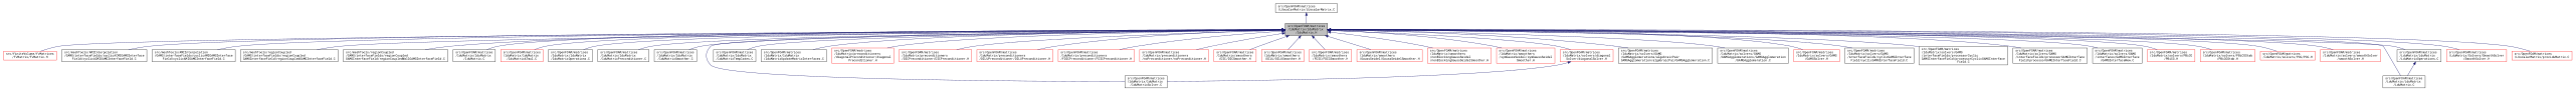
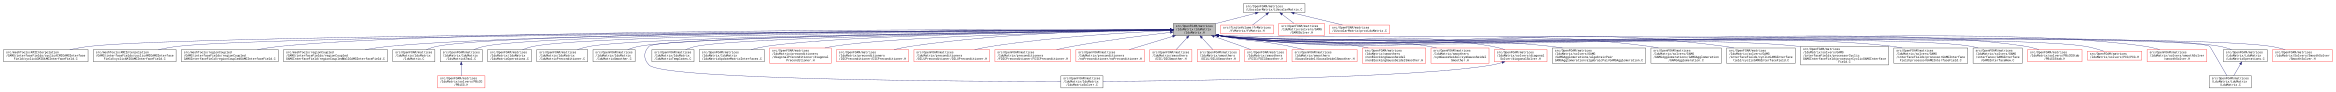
  digraph {
    fontname="Roboto Mono"
    node [color=black fontname="Roboto Mono" fontsize=10 shape=record]
    edge [color=midnightblue dir=back fontname="Roboto Mono" fontsize=10 labelfontname=Helvetica labelfontsize=10 style=solid]
    n1 [fillcolor=grey75 fontcolor=black height=0.2 label="src/OpenFOAM/matrices\l/lduMatrix/lduMatrix\l/lduMatrix.H" style=filled width=0.4]
    n2 [color=red height=0.2 label="src/finiteVolume/fvMatrices\l/fvMatrix/fvMatrix.H" width=0.4]
    n3 [height=0.2 label="src/meshTools/AMIInterpolation\l/GAMG/interfaceFields/cyclicACMIGAMGInterface\lField/cyclicACMIGAMGInterfaceField.C" width=0.4]
    n4 [height=0.2 label="src/meshTools/AMIInterpolation\l/GAMG/interfaceFields/cyclicAMIGAMGInterface\lField/cyclicAMIGAMGInterfaceField.C" width=0.4]
    n5 [height=0.2 label="src/meshTools/regionCoupled\l/GAMG/interfaceFields/regionCoupled\lGAMGInterfaceField/regionCoupledGAMGInterfaceField.C" width=0.4]
    n6 [height=0.2 label="src/meshTools/regionCoupled\l/GAMG/interfaceFields/regionCoupled\lGAMGInterfaceField/regionCoupledWallGAMGInterfaceField.C" width=0.4]
    n7 [height=0.2 label="src/OpenFOAM/matrices\l/lduMatrix/lduMatrix\l/lduMatrix.C" width=0.4]
-   n8 [color=red height=0.2 label="src/OpenFOAM/matrices\l/lduMatrix/lduMatrix\l/lduMatrixATmul.C" width=0.4]
+   n8 [height=0.2 label="src/OpenFOAM/matrices\l/lduMatrix/lduMatrix\l/lduMatrixATmul.C" width=0.4]
    n9 [height=0.2 label="src/OpenFOAM/matrices\l/lduMatrix/lduMatrix\l/lduMatrixOperations.C" width=0.4]
    n10 [height=0.2 label="src/OpenFOAM/matrices\l/lduMatrix/lduMatrix\l/lduMatrixPreconditioner.C" width=0.4]
    n11 [height=0.2 label="src/OpenFOAM/matrices\l/lduMatrix/lduMatrix\l/lduMatrixSmoother.C" width=0.4]
    n12 [height=0.2 label="src/OpenFOAM/matrices\l/lduMatrix/lduMatrix\l/lduMatrixSolver.C" width=0.4]
    n13 [height=0.2 label="src/OpenFOAM/matrices\l/lduMatrix/lduMatrix\l/lduMatrixTemplates.C" width=0.4]
    n14 [height=0.2 label="src/OpenFOAM/matrices\l/lduMatrix/lduMatrix\l/lduMatrixUpdateMatrixInterfaces.C" width=0.4]
    n15 [color=red height=0.2 label="src/OpenFOAM/matrices\l/lduMatrix/preconditioners\l/diagonalPreconditioner/diagonal\lPreconditioner.H" width=0.4]
    n16 [color=red height=0.2 label="src/OpenFOAM/matrices\l/lduMatrix/preconditioners\l/DICPreconditioner/DICPreconditioner.H" width=0.4]
    n17 [color=red height=0.2 label="src/OpenFOAM/matrices\l/lduMatrix/preconditioners\l/DILUPreconditioner/DILUPreconditioner.H" width=0.4]
    n18 [color=red height=0.2 label="src/OpenFOAM/matrices\l/lduMatrix/preconditioners\l/FDICPreconditioner/FDICPreconditioner.H" width=0.4]
    n19 [color=red height=0.2 label="src/OpenFOAM/matrices\l/lduMatrix/preconditioners\l/noPreconditioner/noPreconditioner.H" width=0.4]
    n20 [color=red height=0.2 label="src/OpenFOAM/matrices\l/lduMatrix/smoothers\l/DIC/DICSmoother.H" width=0.4]
    n21 [color=red height=0.2 label="src/OpenFOAM/matrices\l/lduMatrix/smoothers\l/DILU/DILUSmoother.H" width=0.4]
    n22 [color=red height=0.2 label="src/OpenFOAM/matrices\l/lduMatrix/smoothers\l/FDIC/FDICSmoother.H" width=0.4]
    n23 [color=red height=0.2 label="src/OpenFOAM/matrices\l/lduMatrix/smoothers\l/GaussSeidel/GaussSeidelSmoother.H" width=0.4]
    n24 [color=red height=0.2 label="src/OpenFOAM/matrices\l/lduMatrix/smoothers\l/nonBlockingGaussSeidel\l/nonBlockingGaussSeidelSmoother.H" width=0.4]
    n25 [color=red height=0.2 label="src/OpenFOAM/matrices\l/lduMatrix/smoothers\l/symGaussSeidel/symGaussSeidel\lSmoother.H" width=0.4]
    n26 [color=red height=0.2 label="src/OpenFOAM/matrices\l/lduMatrix/solvers/diagonal\lSolver/diagonalSolver.H" width=0.4]
    n27 [height=0.2 label="src/OpenFOAM/matrices\l/lduMatrix/solvers/GAMG\l/GAMGAgglomerations/algebraicPair\lGAMGAgglomeration/algebraicPairGAMGAgglomeration.C" width=0.4]
    n28 [height=0.2 label="src/OpenFOAM/matrices\l/lduMatrix/solvers/GAMG\l/GAMGAgglomerations/GAMGAgglomeration\l/GAMGAgglomeration.C" width=0.4]
    n29 [color=red height=0.2 label="src/OpenFOAM/matrices\l/lduMatrix/solvers/GAMG\l/GAMGSolver.H" width=0.4]
    n30 [height=0.2 label="src/OpenFOAM/matrices\l/lduMatrix/solvers/GAMG\l/interfaceFields/cyclicGAMGInterface\lField/cyclicGAMGInterfaceField.C" width=0.4]
    n31 [height=0.2 label="src/OpenFOAM/matrices\l/lduMatrix/solvers/GAMG\l/interfaceFields/processorCyclic\lGAMGInterfaceField/processorCyclicGAMGInterface\lField.C" width=0.4]
    n32 [height=0.2 label="src/OpenFOAM/matrices\l/lduMatrix/solvers/GAMG\l/interfaceFields/processorGAMGInterface\lField/processorGAMGInterfaceField.C" width=0.4]
    n33 [height=0.2 label="src/OpenFOAM/matrices\l/lduMatrix/solvers/GAMG\l/interfaces/GAMGInterface\l/GAMGInterfaceNew.C" width=0.4]
    n34 [color=red height=0.2 label="src/OpenFOAM/matrices\l/lduMatrix/solvers/PBiCG\l/PBiCG.H" width=0.4]
    n35 [color=red height=0.2 label="src/OpenFOAM/matrices\l/lduMatrix/solvers/PBiCGStab\l/PBiCGStab.H" width=0.4]
    n36 [color=red height=0.2 label="src/OpenFOAM/matrices\l/lduMatrix/solvers/PCG/PCG.H" width=0.4]
    n37 [color=red height=0.2 label="src/OpenFOAM/matrices\l/lduMatrix/solvers/smoothSolver\l/smoothSolver.H" width=0.4]
    n38 [height=0.2 label="src/OpenFOAM/matrices\l/LduMatrix/LduMatrix\l/LduMatrix.C" width=0.4]
    n39 [height=0.2 label="src/OpenFOAM/matrices\l/LduMatrix/LduMatrix\l/LduMatrixOperations.C" width=0.4]
    n40 [color=red height=0.2 label="src/OpenFOAM/matrices\l/LduMatrix/Solvers/SmoothSolver\l/SmoothSolver.H" width=0.4]
    n41 [color=red height=0.2 label="src/OpenFOAM/matrices\l/LUscalarMatrix/procLduMatrix.C" width=0.4]
    n42 [height=0.2 label="src/OpenFOAM/matrices\l/LUscalarMatrix/LUscalarMatrix.C" width=0.4]
-   n1 -> n2
+   n42 -> n2
    n1 -> n3
    n1 -> n4
    n1 -> n5
    n1 -> n6
    n1 -> n7
    n1 -> n8
    n1 -> n9
    n1 -> n10
    n1 -> n11
    n1 -> n12
    n1 -> n13
    n1 -> n14
    n1 -> n15
    n1 -> n16
    n1 -> n17
    n1 -> n18
    n1 -> n19
    n1 -> n20
    n1 -> n21
    n1 -> n22
    n1 -> n23
    n1 -> n24
    n1 -> n25
    n1 -> n26
    n1 -> n27
    n1 -> n28
-   n1 -> n29
+   n42 -> n29
    n1 -> n30
    n1 -> n31
    n1 -> n32
    n1 -> n33
-   n1 -> n34
+   n8 -> n34
    n1 -> n35
    n1 -> n36
    n1 -> n37
    n1 -> n38
    n1 -> n39
    n1 -> n40
-   n1 -> n41
+   n42 -> n41
    n26 -> n12
    n39 -> n38
    n42 -> n1
  }
